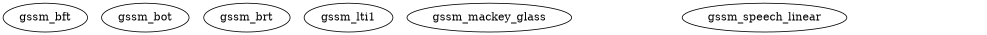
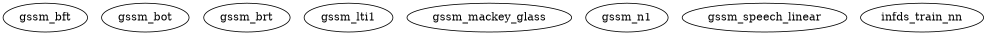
  digraph {
    gssm_bft
    gssm_bot
    gssm_brt
    gssm_lti1
    gssm_mackey_glass
+   gssm_n1
    gssm_speech_linear
+   infds_train_nn
  }
